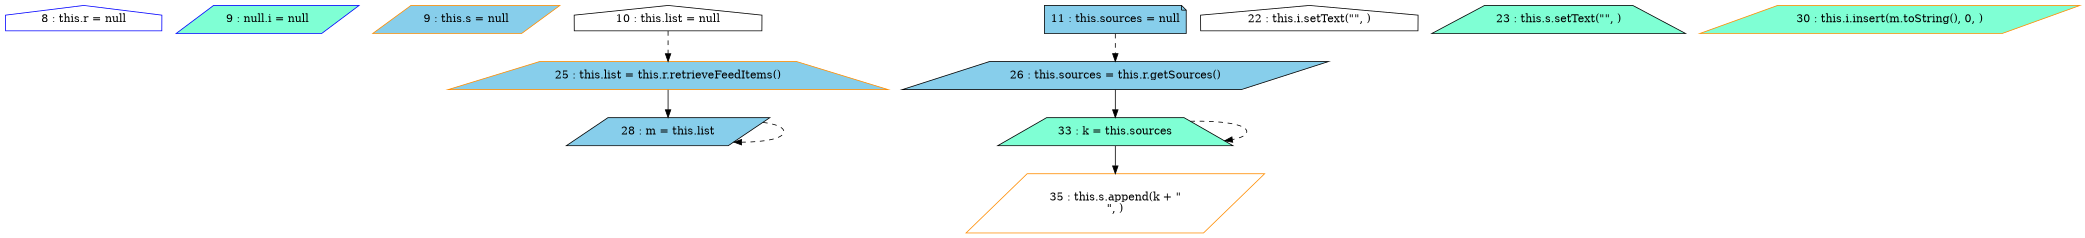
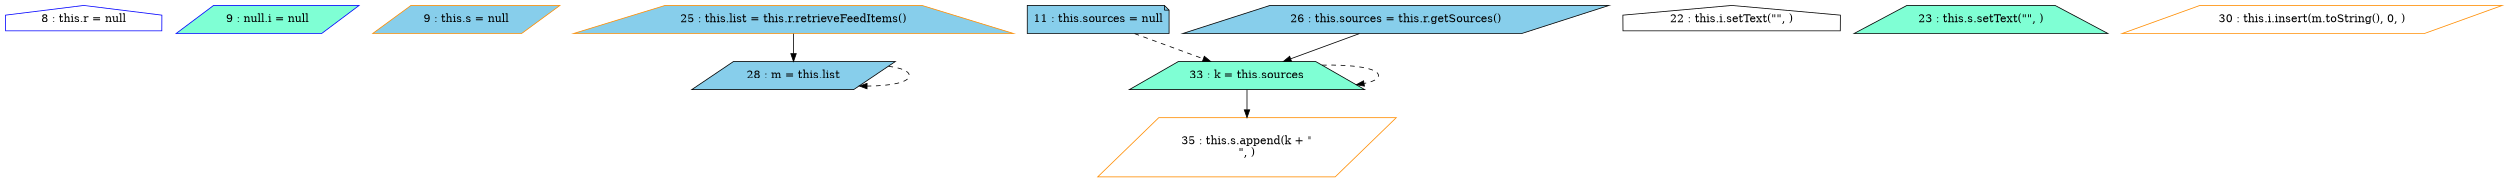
  digraph {
    node [color=black fillcolor=skyblue shape=parallelogram style=filled]
    edge [style=dashed]
    "8 : this.r = null" [color=blue fillcolor=white shape=house]
    n2 [color=blue fillcolor=aquamarine label="9 : null.i = null"]
    "9 : this.s = null" [color=darkorange]
-   "10 : this.list = null" [fillcolor=white shape=house]
    "25 : this.list = this.r.retrieveFeedItems()" [color=darkorange shape=trapezium]
    "28 : m = this.list"
    "11 : this.sources = null" [shape=note]
    "26 : this.sources = this.r.getSources()"
    "33 : k = this.sources" [fillcolor=aquamarine shape=trapezium]
    "35 : this.s.append(k + \"\n\", )" [color=darkorange fillcolor=white]
    "22 : this.i.setText(\"\", )" [fillcolor=white shape=house]
    "23 : this.s.setText(\"\", )" [fillcolor=aquamarine shape=trapezium]
-   "30 : this.i.insert(m.toString(), 0, )" [color=darkorange fillcolor=aquamarine]
-   "10 : this.list = null" -> "25 : this.list = this.r.retrieveFeedItems()"
+   "30 : this.i.insert(m.toString(), 0, )" [color=darkorange fillcolor=white]
    "25 : this.list = this.r.retrieveFeedItems()" -> "28 : m = this.list" [style=""]
    "28 : m = this.list" -> "28 : m = this.list"
-   "11 : this.sources = null" -> "26 : this.sources = this.r.getSources()"
+   "11 : this.sources = null" -> "33 : k = this.sources"
    "26 : this.sources = this.r.getSources()" -> "33 : k = this.sources" [style=""]
    "33 : k = this.sources" -> "33 : k = this.sources"
    "33 : k = this.sources" -> "35 : this.s.append(k + \"\n\", )" [style=""]
  }
